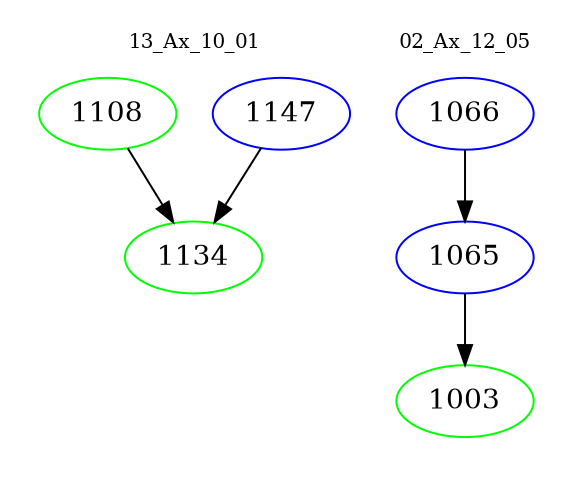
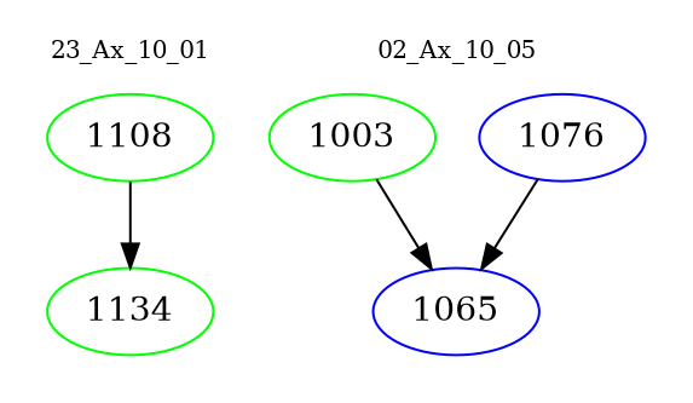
  digraph {
    node [color=blue]
    edge [color=black]
-   n1 [label=1147]
    n2 [color=green label=1134]
    n3 [color=green label=1108]
-   n4 [label=1066]
+   n4 [label=1076]
    n5 [label=1065]
    n6 [color=green label=1003]
    subgraph cluster_1 {
      color=white
      fontsize=10
-     label="13_Ax_10_01"
-     n1
+     label="23_Ax_10_01"
      n2
      n3
    }
    subgraph cluster_2 {
      color=white
      fontsize=10
-     label="02_Ax_12_05"
+     label="02_Ax_10_05"
      n4
      n5
      n6
    }
-   n1 -> n2
    n3 -> n2
    n4 -> n5
-   n5 -> n6
+   n6 -> n5
  }
